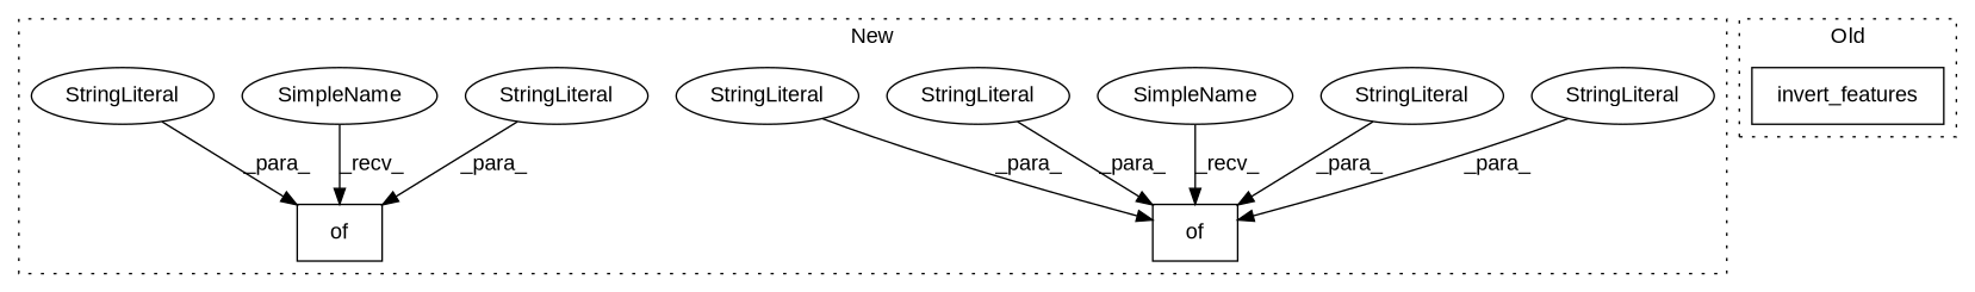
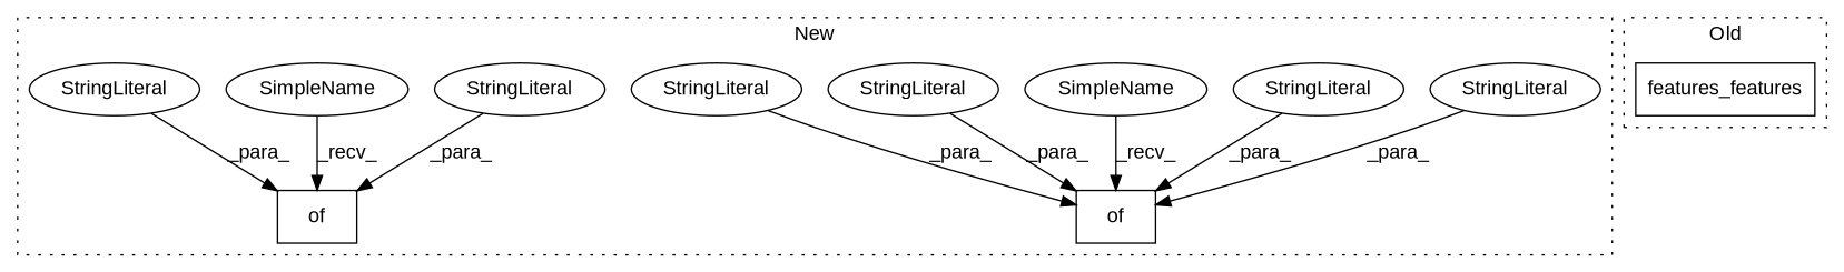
  digraph {
    fontname="Liberation Sans"
    node [a=45 l=6 shape=ellipse fontname="Liberation Sans"]
    edge [fontname="Liberation Sans"]
    n1 [a=32 l="3,1" label=of s="12420,12451" shape=box]
    n2 [a=32 l="3,1" label=of s="13337,13360" shape=box]
    n3 [l=11 label=StringLiteral s=13340]
    n4 [label=StringLiteral s=12430]
    n5 [label=StringLiteral s=12437]
    n6 [label=StringLiteral s=12423]
    n7 [l=8 label=StringLiteral s=13352]
    n8 [l=7 label=StringLiteral s=12444]
    n9 [a=42 l=3 label=SimpleName s=12416]
    n10 [a=42 l=3 label=SimpleName s=13333]
-   n11 [a=32 l="16,1" label=invert_features s="12841,12865" shape=box]
+   n11 [a=32 l="16,1" label=features_features s="12841,12865" shape=box]
    subgraph cluster_1 {
      label=New
      style=dotted
      n1
      n2
      n3
      n4
      n5
      n6
      n7
      n8
      n9
      n10
    }
    subgraph cluster_2 {
      label=Old
      style=dotted
      n11
    }
    n3 -> n2 [label=_para_]
    n4 -> n1 [label=_para_]
    n5 -> n1 [label=_para_]
    n6 -> n1 [label=_para_]
    n7 -> n2 [label=_para_]
    n8 -> n1 [label=_para_]
    n9 -> n1 [label=_recv_]
    n10 -> n2 [label=_recv_]
  }
